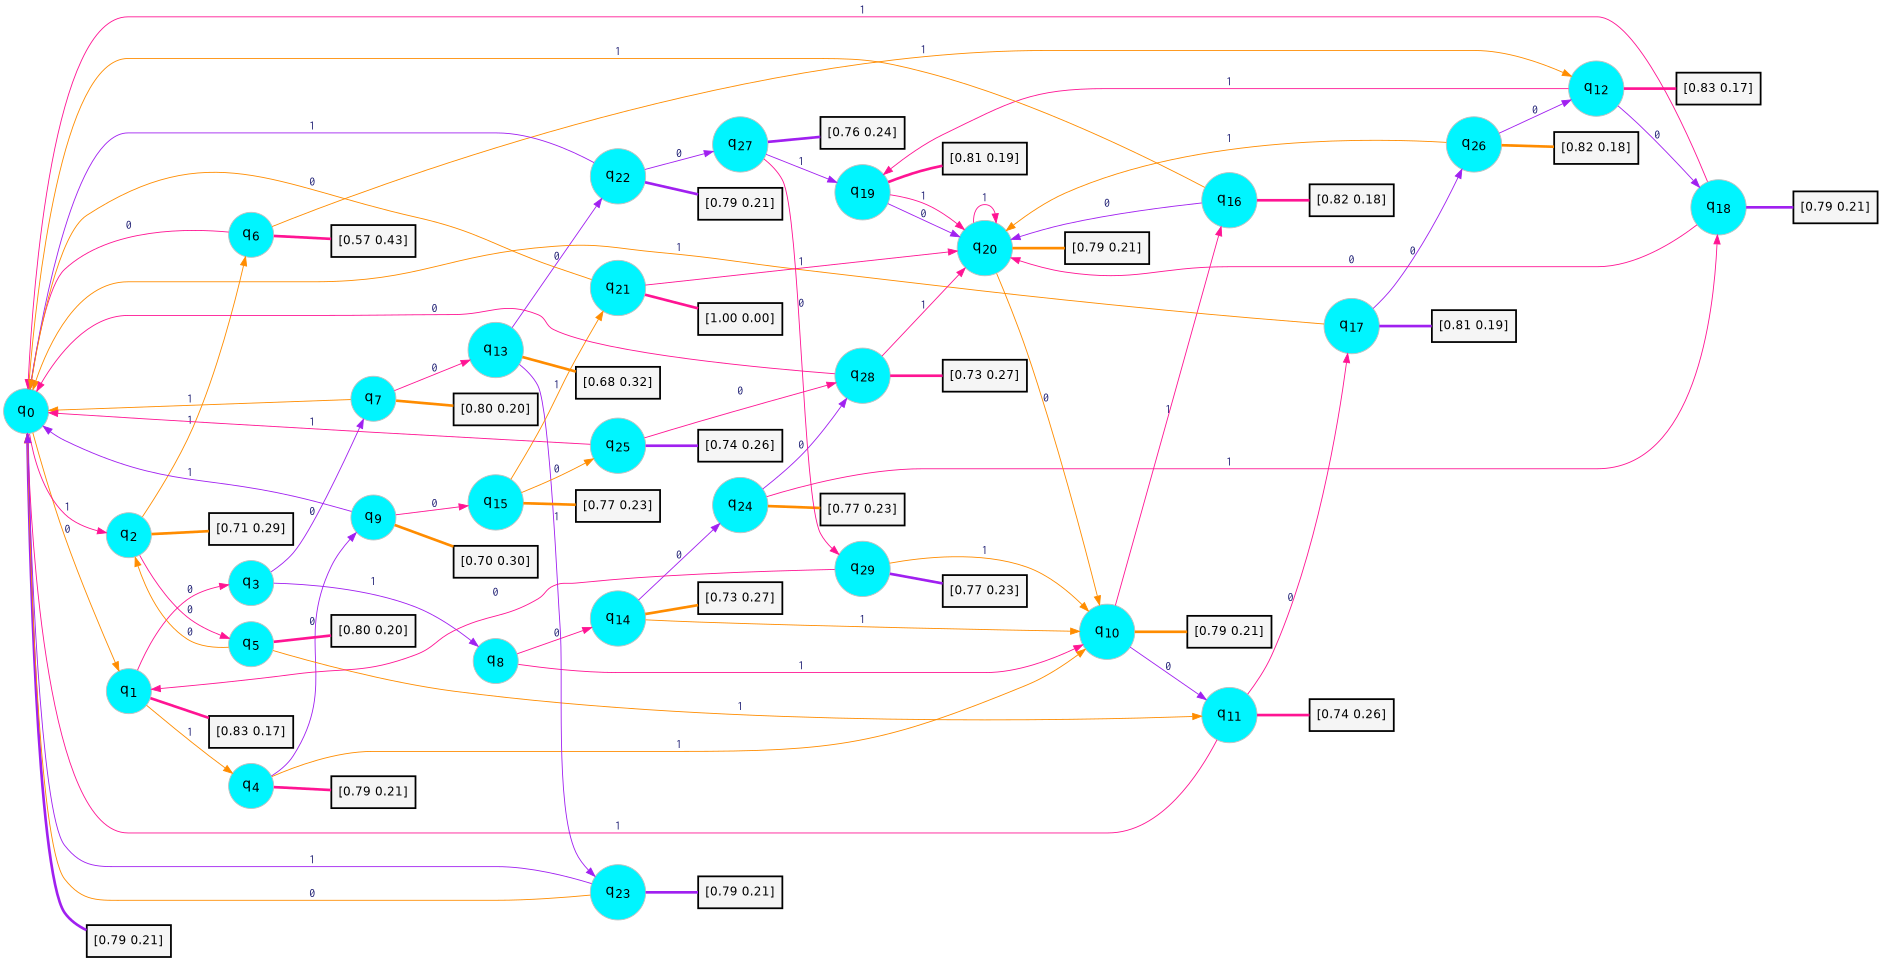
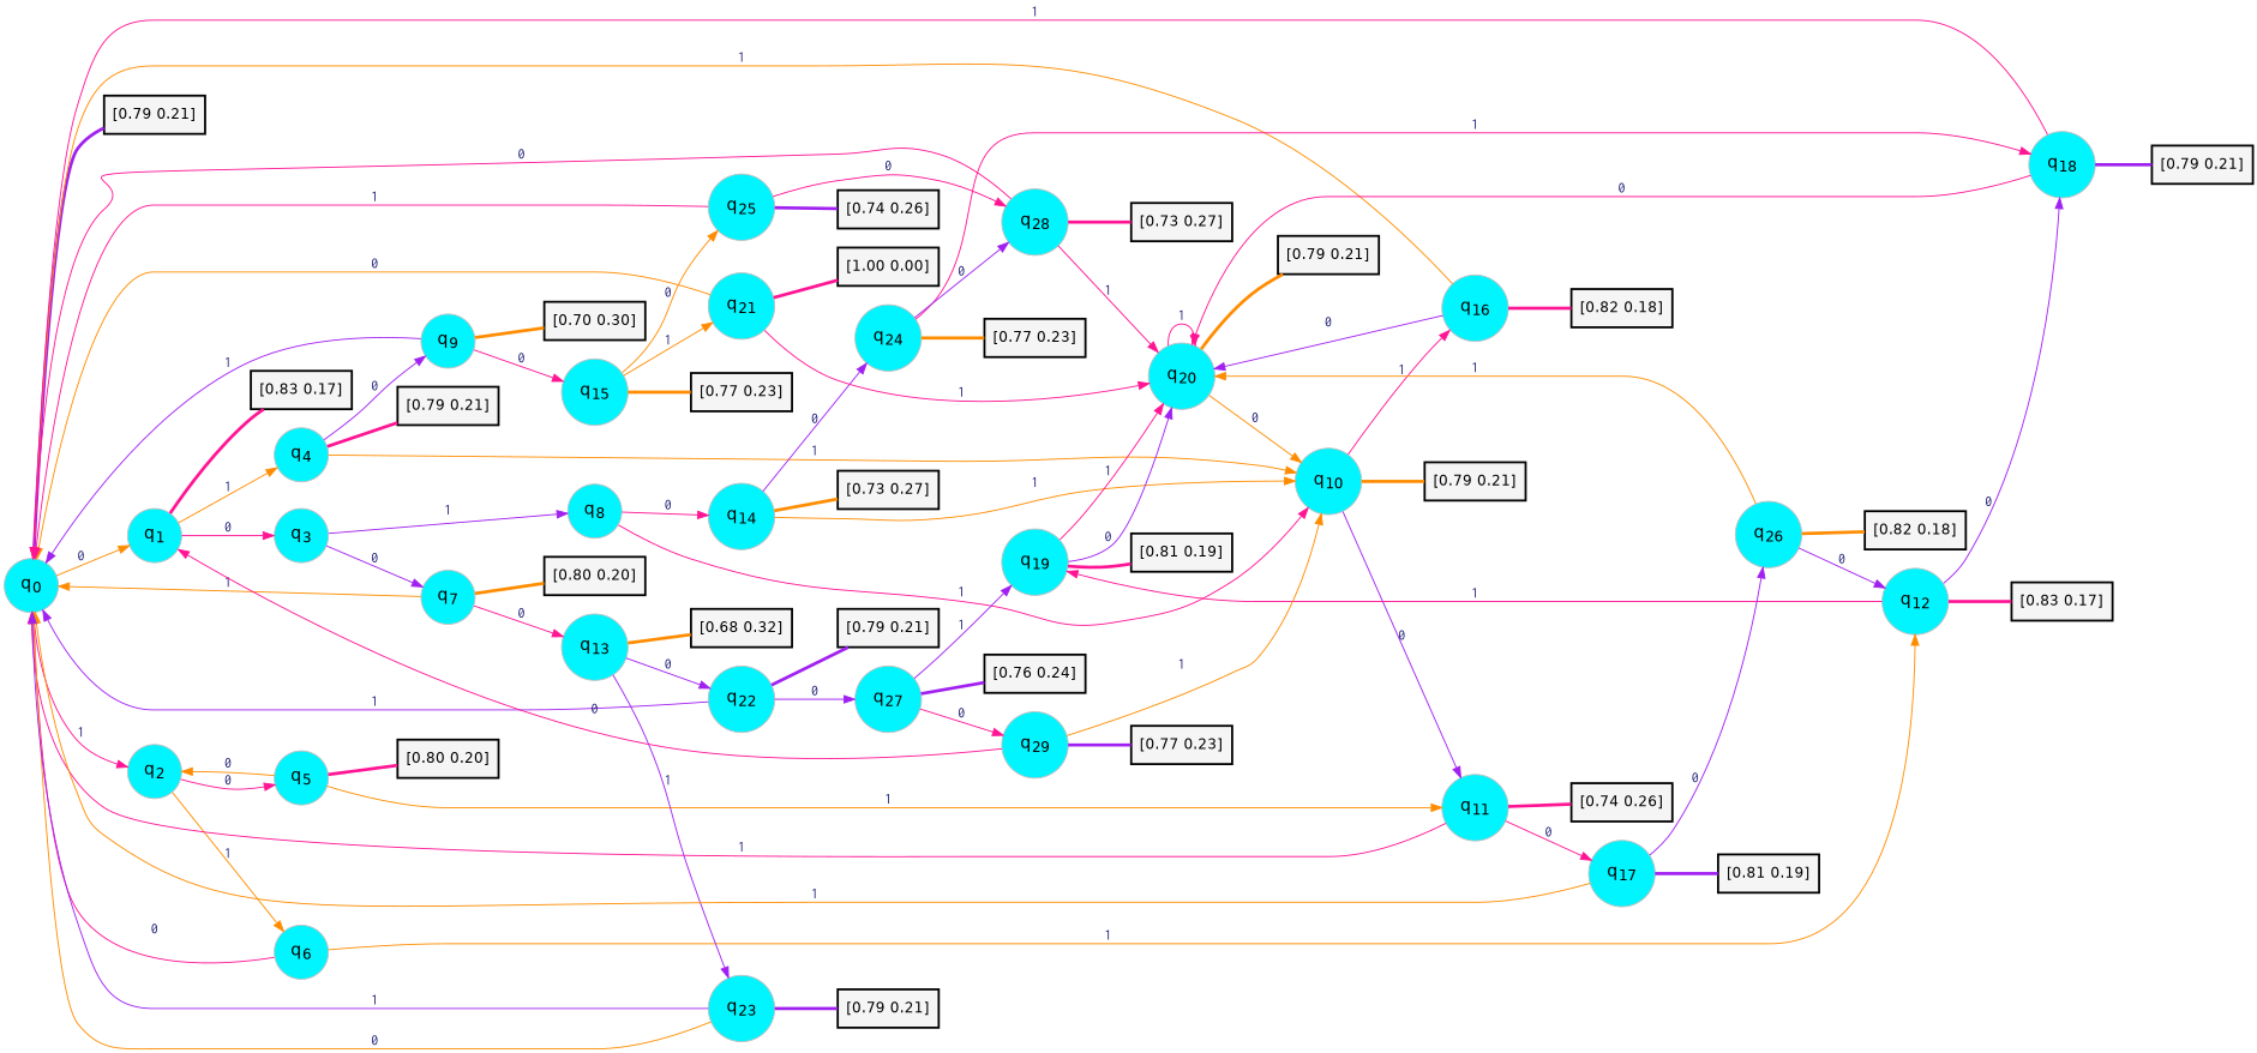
  digraph {
    rankdir=LR
    node [color=gray fillcolor=turquoise1 fontcolor=black fontname=Helvetica fontsize=16 fontweight=bold shape=circle style=filled]
    edge [arrowsize=1 color=deeppink fontcolor=midnightblue fontname=courier fontweight=bold penwidth=1 style=solid weight=20]
    n1 [label=<q<SUB>0</SUB>>]
    n2 [label=<q<SUB>1</SUB>>]
    n3 [label=<q<SUB>2</SUB>>]
    n4 [color=black fillcolor=whitesmoke fontsize=14 label="[0.79 0.21]" penwidth=2 shape=box]
    n5 [label=<q<SUB>3</SUB>>]
    n6 [label=<q<SUB>4</SUB>>]
    n7 [color=black fillcolor=whitesmoke fontsize=14 label="[0.83 0.17]" penwidth=2 shape=box]
    n8 [label=<q<SUB>5</SUB>>]
    n9 [label=<q<SUB>6</SUB>>]
-   n10 [color=black fillcolor=whitesmoke fontsize=14 label="[0.71 0.29]" penwidth=2 shape=box]
    n11 [label=<q<SUB>7</SUB>>]
    n12 [label=<q<SUB>8</SUB>>]
    n13 [label=<q<SUB>9</SUB>>]
    n14 [label=<q<SUB>10</SUB>>]
    n15 [color=black fillcolor=whitesmoke fontsize=14 label="[0.79 0.21]" penwidth=2 shape=box]
    n16 [label=<q<SUB>11</SUB>>]
    n17 [color=black fillcolor=whitesmoke fontsize=14 label="[0.80 0.20]" penwidth=2 shape=box]
    n18 [label=<q<SUB>12</SUB>>]
-   n19 [color=black fillcolor=whitesmoke fontsize=14 label="[0.57 0.43]" penwidth=2 shape=box]
    n20 [label=<q<SUB>13</SUB>>]
    n21 [color=black fillcolor=whitesmoke fontsize=14 label="[0.80 0.20]" penwidth=2 shape=box]
    n22 [label=<q<SUB>14</SUB>>]
    n23 [label=<q<SUB>15</SUB>>]
    n24 [color=black fillcolor=whitesmoke fontsize=14 label="[0.70 0.30]" penwidth=2 shape=box]
    n25 [label=<q<SUB>16</SUB>>]
    n26 [color=black fillcolor=whitesmoke fontsize=14 label="[0.79 0.21]" penwidth=2 shape=box]
    n27 [label=<q<SUB>17</SUB>>]
    n28 [color=black fillcolor=whitesmoke fontsize=14 label="[0.74 0.26]" penwidth=2 shape=box]
    n29 [label=<q<SUB>18</SUB>>]
    n30 [label=<q<SUB>19</SUB>>]
    n31 [color=black fillcolor=whitesmoke fontsize=14 label="[0.83 0.17]" penwidth=2 shape=box]
    n32 [label=<q<SUB>22</SUB>>]
    n33 [label=<q<SUB>23</SUB>>]
    n34 [color=black fillcolor=whitesmoke fontsize=14 label="[0.68 0.32]" penwidth=2 shape=box]
    n35 [label=<q<SUB>24</SUB>>]
    n36 [color=black fillcolor=whitesmoke fontsize=14 label="[0.73 0.27]" penwidth=2 shape=box]
    n37 [label=<q<SUB>21</SUB>>]
    n38 [label=<q<SUB>25</SUB>>]
    n39 [color=black fillcolor=whitesmoke fontsize=14 label="[0.77 0.23]" penwidth=2 shape=box]
    n40 [label=<q<SUB>20</SUB>>]
    n41 [color=black fillcolor=whitesmoke fontsize=14 label="[0.82 0.18]" penwidth=2 shape=box]
    n42 [label=<q<SUB>26</SUB>>]
    n43 [color=black fillcolor=whitesmoke fontsize=14 label="[0.81 0.19]" penwidth=2 shape=box]
    n44 [color=black fillcolor=whitesmoke fontsize=14 label="[0.79 0.21]" penwidth=2 shape=box]
    n45 [color=black fillcolor=whitesmoke fontsize=14 label="[0.81 0.19]" penwidth=2 shape=box]
    n46 [label=<q<SUB>27</SUB>>]
    n47 [color=black fillcolor=whitesmoke fontsize=14 label="[0.79 0.21]" penwidth=2 shape=box]
    n48 [color=black fillcolor=whitesmoke fontsize=14 label="[0.79 0.21]" penwidth=2 shape=box]
    n49 [label=<q<SUB>28</SUB>>]
    n50 [color=black fillcolor=whitesmoke fontsize=14 label="[0.77 0.23]" penwidth=2 shape=box]
    n51 [color=black fillcolor=whitesmoke fontsize=14 label="[1.00 0.00]" penwidth=2 shape=box]
    n52 [color=black fillcolor=whitesmoke fontsize=14 label="[0.74 0.26]" penwidth=2 shape=box]
    n53 [color=black fillcolor=whitesmoke fontsize=14 label="[0.79 0.21]" penwidth=2 shape=box]
    n54 [color=black fillcolor=whitesmoke fontsize=14 label="[0.82 0.18]" penwidth=2 shape=box]
    n55 [label=<q<SUB>29</SUB>>]
    n56 [color=black fillcolor=whitesmoke fontsize=14 label="[0.76 0.24]" penwidth=2 shape=box]
    n57 [color=black fillcolor=whitesmoke fontsize=14 label="[0.73 0.27]" penwidth=2 shape=box]
    n58 [color=black fillcolor=whitesmoke fontsize=14 label="[0.77 0.23]" penwidth=2 shape=box]
    n1 -> n2 [color=darkorange label=0]
    n1 -> n3 [label=1]
    n1 -> n4 [arrowhead=none color=purple penwidth=3]
    n2 -> n5 [label=0]
    n2 -> n6 [color=darkorange label=1]
    n2 -> n7 [arrowhead=none penwidth=3]
    n3 -> n8 [label=0]
    n3 -> n9 [color=darkorange label=1]
-   n3 -> n10 [arrowhead=none color=darkorange penwidth=3]
    n5 -> n11 [color=purple label=0]
    n5 -> n12 [color=purple label=1]
    n6 -> n13 [color=purple label=0]
    n6 -> n14 [color=darkorange label=1]
    n6 -> n15 [arrowhead=none penwidth=3]
    n8 -> n3 [color=darkorange label=0]
    n8 -> n16 [color=darkorange label=1]
    n8 -> n17 [arrowhead=none penwidth=3]
    n9 -> n1 [label=0]
    n9 -> n18 [color=darkorange label=1]
-   n9 -> n19 [arrowhead=none penwidth=3]
    n11 -> n1 [color=darkorange label=1]
    n11 -> n20 [label=0]
    n11 -> n21 [arrowhead=none color=darkorange penwidth=3]
    n12 -> n14 [label=1]
    n12 -> n22 [label=0]
    n13 -> n1 [color=purple label=1]
    n13 -> n23 [label=0]
    n13 -> n24 [arrowhead=none color=darkorange penwidth=3]
    n14 -> n16 [color=purple label=0]
    n14 -> n25 [label=1]
    n14 -> n26 [arrowhead=none color=darkorange penwidth=3]
    n16 -> n1 [label=1]
    n16 -> n27 [label=0]
    n16 -> n28 [arrowhead=none penwidth=3]
    n18 -> n29 [color=purple label=0]
    n18 -> n30 [label=1]
    n18 -> n31 [arrowhead=none penwidth=3]
    n20 -> n32 [color=purple label=0]
    n20 -> n33 [color=purple label=1]
    n20 -> n34 [arrowhead=none color=darkorange penwidth=3]
    n22 -> n14 [color=darkorange label=1]
    n22 -> n35 [color=purple label=0]
    n22 -> n36 [arrowhead=none color=darkorange penwidth=3]
    n23 -> n37 [color=darkorange label=1]
    n23 -> n38 [color=darkorange label=0]
    n23 -> n39 [arrowhead=none color=darkorange penwidth=3]
    n25 -> n1 [color=darkorange label=1]
    n25 -> n40 [color=purple label=0]
    n25 -> n41 [arrowhead=none penwidth=3]
    n27 -> n1 [color=darkorange label=1]
    n27 -> n42 [color=purple label=0]
    n27 -> n43 [arrowhead=none color=purple penwidth=3]
    n29 -> n1 [label=1]
    n29 -> n40 [label=0]
    n29 -> n44 [arrowhead=none color=purple penwidth=3]
    n30 -> n40 [color=purple label=0]
    n30 -> n40 [label=1]
    n30 -> n45 [arrowhead=none penwidth=3]
    n32 -> n1 [color=purple label=1]
    n32 -> n46 [color=purple label=0]
    n32 -> n47 [arrowhead=none color=purple penwidth=3]
    n33 -> n1 [color=darkorange label=0]
    n33 -> n1 [color=purple label=1]
    n33 -> n48 [arrowhead=none color=purple penwidth=3]
    n35 -> n29 [label=1]
    n35 -> n49 [color=purple label=0]
    n35 -> n50 [arrowhead=none color=darkorange penwidth=3]
    n37 -> n1 [color=darkorange label=0]
    n37 -> n40 [label=1]
    n37 -> n51 [arrowhead=none penwidth=3]
    n38 -> n1 [label=1]
    n38 -> n49 [label=0]
    n38 -> n52 [arrowhead=none color=purple penwidth=3]
    n40 -> n14 [color=darkorange label=0]
    n40 -> n40 [label=1]
    n40 -> n53 [arrowhead=none color=darkorange penwidth=3]
    n42 -> n18 [color=purple label=0]
    n42 -> n40 [color=darkorange label=1]
    n42 -> n54 [arrowhead=none color=darkorange penwidth=3]
    n46 -> n30 [color=purple label=1]
    n46 -> n55 [label=0]
    n46 -> n56 [arrowhead=none color=purple penwidth=3]
    n49 -> n1 [label=0]
    n49 -> n40 [label=1]
    n49 -> n57 [arrowhead=none penwidth=3]
    n55 -> n2 [label=0]
    n55 -> n14 [color=darkorange label=1]
    n55 -> n58 [arrowhead=none color=purple penwidth=3]
  }
